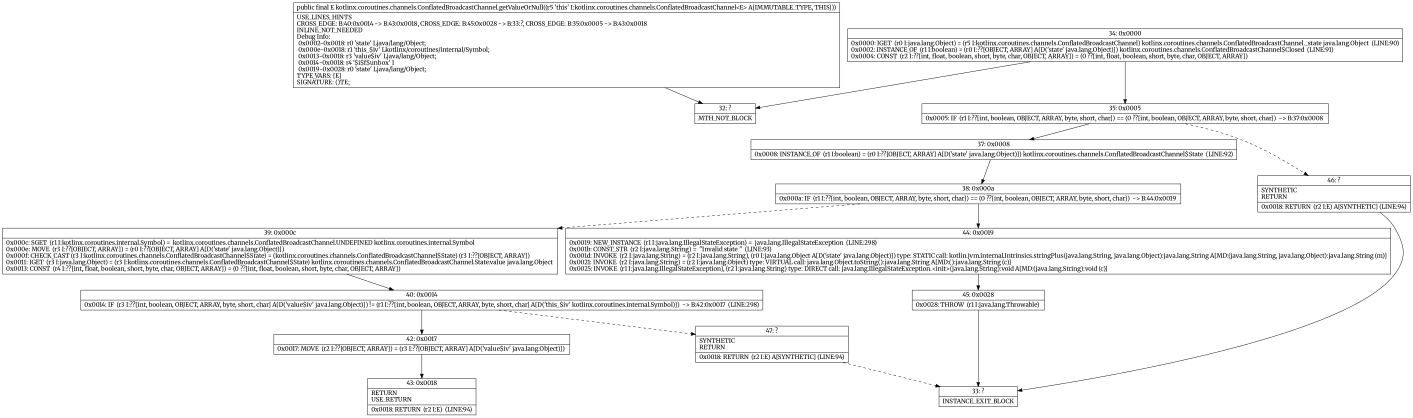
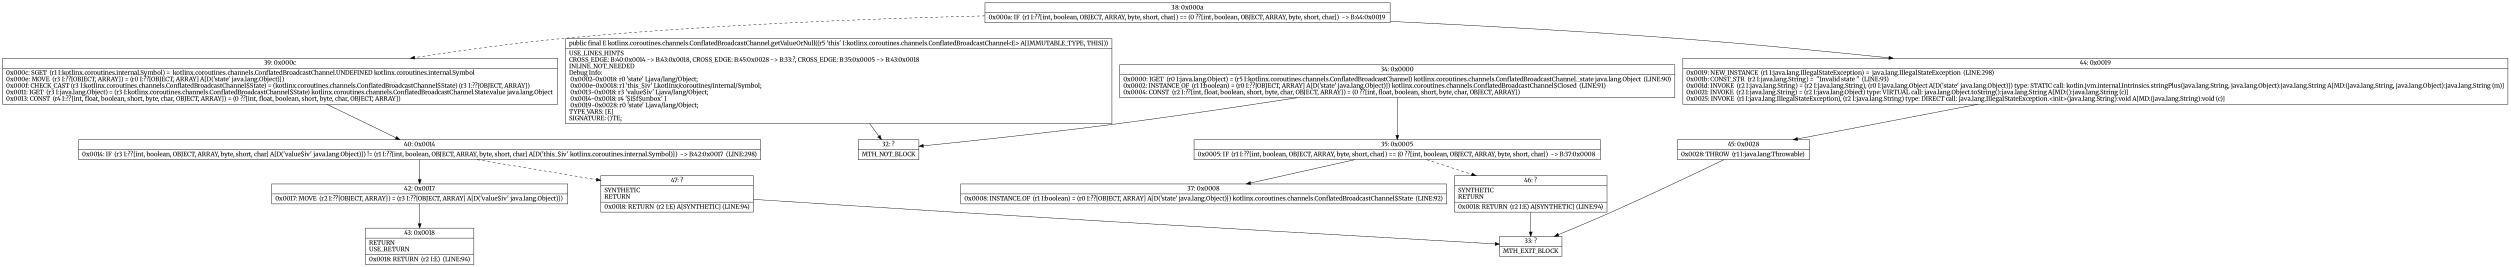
  digraph {
    fontname=Merriweather
    node [fontname=Merriweather shape=record]
    edge [fontname=Merriweather]
    n1 [label="{32\:\ ?|MTH_NOT_BLOCK\l}"]
    n2 [label="{34\:\ 0x0000|0x0000: IGET  (r0 I:java.lang.Object) = (r5 I:kotlinx.coroutines.channels.ConflatedBroadcastChannel) kotlinx.coroutines.channels.ConflatedBroadcastChannel._state java.lang.Object  (LINE:90)\l0x0002: INSTANCE_OF  (r1 I:boolean) = (r0 I:??[OBJECT, ARRAY] A[D('state' java.lang.Object)]) kotlinx.coroutines.channels.ConflatedBroadcastChannel$Closed  (LINE:91)\l0x0004: CONST  (r2 I:??[int, float, boolean, short, byte, char, OBJECT, ARRAY]) = (0 ??[int, float, boolean, short, byte, char, OBJECT, ARRAY]) \l}"]
    n3 [label="{35\:\ 0x0005|0x0005: IF  (r1 I:??[int, boolean, OBJECT, ARRAY, byte, short, char]) == (0 ??[int, boolean, OBJECT, ARRAY, byte, short, char])  \-\> B:37:0x0008 \l}"]
    n4 [label="{37\:\ 0x0008|0x0008: INSTANCE_OF  (r1 I:boolean) = (r0 I:??[OBJECT, ARRAY] A[D('state' java.lang.Object)]) kotlinx.coroutines.channels.ConflatedBroadcastChannel$State  (LINE:92)\l}"]
    n5 [label="{46\:\ ?|SYNTHETIC\lRETURN\l|0x0018: RETURN  (r2 I:E) A[SYNTHETIC] (LINE:94)\l}"]
    n6 [label="{38\:\ 0x000a|0x000a: IF  (r1 I:??[int, boolean, OBJECT, ARRAY, byte, short, char]) == (0 ??[int, boolean, OBJECT, ARRAY, byte, short, char])  \-\> B:44:0x0019 \l}"]
-   n7 [label="{33\:\ ?|INSTANCE_EXIT_BLOCK\l}"]
+   n7 [label="{33\:\ ?|MTH_EXIT_BLOCK\l}"]
    n8 [label="{39\:\ 0x000c|0x000c: SGET  (r1 I:kotlinx.coroutines.internal.Symbol) =  kotlinx.coroutines.channels.ConflatedBroadcastChannel.UNDEFINED kotlinx.coroutines.internal.Symbol \l0x000e: MOVE  (r3 I:??[OBJECT, ARRAY]) = (r0 I:??[OBJECT, ARRAY] A[D('state' java.lang.Object)]) \l0x000f: CHECK_CAST (r3 I:kotlinx.coroutines.channels.ConflatedBroadcastChannel$State) = (kotlinx.coroutines.channels.ConflatedBroadcastChannel$State) (r3 I:??[OBJECT, ARRAY]) \l0x0011: IGET  (r3 I:java.lang.Object) = (r3 I:kotlinx.coroutines.channels.ConflatedBroadcastChannel$State) kotlinx.coroutines.channels.ConflatedBroadcastChannel.State.value java.lang.Object \l0x0013: CONST  (r4 I:??[int, float, boolean, short, byte, char, OBJECT, ARRAY]) = (0 ??[int, float, boolean, short, byte, char, OBJECT, ARRAY]) \l}"]
    n9 [label="{44\:\ 0x0019|0x0019: NEW_INSTANCE  (r1 I:java.lang.IllegalStateException) =  java.lang.IllegalStateException  (LINE:298)\l0x001b: CONST_STR  (r2 I:java.lang.String) =  \"Invalid state \"  (LINE:93)\l0x001d: INVOKE  (r2 I:java.lang.String) = (r2 I:java.lang.String), (r0 I:java.lang.Object A[D('state' java.lang.Object)]) type: STATIC call: kotlin.jvm.internal.Intrinsics.stringPlus(java.lang.String, java.lang.Object):java.lang.String A[MD:(java.lang.String, java.lang.Object):java.lang.String (m)]\l0x0021: INVOKE  (r2 I:java.lang.String) = (r2 I:java.lang.Object) type: VIRTUAL call: java.lang.Object.toString():java.lang.String A[MD:():java.lang.String (c)]\l0x0025: INVOKE  (r1 I:java.lang.IllegalStateException), (r2 I:java.lang.String) type: DIRECT call: java.lang.IllegalStateException.\<init\>(java.lang.String):void A[MD:(java.lang.String):void (c)]\l}"]
    n10 [label="{40\:\ 0x0014|0x0014: IF  (r3 I:??[int, boolean, OBJECT, ARRAY, byte, short, char] A[D('value$iv' java.lang.Object)]) != (r1 I:??[int, boolean, OBJECT, ARRAY, byte, short, char] A[D('this_$iv' kotlinx.coroutines.internal.Symbol)])  \-\> B:42:0x0017  (LINE:298)\l}"]
    n11 [label="{45\:\ 0x0028|0x0028: THROW  (r1 I:java.lang.Throwable) \l}"]
    n12 [label="{42\:\ 0x0017|0x0017: MOVE  (r2 I:??[OBJECT, ARRAY]) = (r3 I:??[OBJECT, ARRAY] A[D('value$iv' java.lang.Object)]) \l}"]
    n13 [label="{47\:\ ?|SYNTHETIC\lRETURN\l|0x0018: RETURN  (r2 I:E) A[SYNTHETIC] (LINE:94)\l}"]
    n14 [label="{43\:\ 0x0018|RETURN\lUSE_RETURN\l|0x0018: RETURN  (r2 I:E)  (LINE:94)\l}"]
    n15 [label="{public final E kotlinx.coroutines.channels.ConflatedBroadcastChannel.getValueOrNull((r5 'this' I:kotlinx.coroutines.channels.ConflatedBroadcastChannel\<E\> A[IMMUTABLE_TYPE, THIS]))  | USE_LINES_HINTS\lCROSS_EDGE: B:40:0x0014 \-\> B:43:0x0018, CROSS_EDGE: B:45:0x0028 \-\> B:33:?, CROSS_EDGE: B:35:0x0005 \-\> B:43:0x0018\lINLINE_NOT_NEEDED\lDebug Info:\l  0x0002\-0x0018: r0 'state' Ljava\/lang\/Object;\l  0x000e\-0x0018: r1 'this_$iv' Lkotlinx\/coroutines\/internal\/Symbol;\l  0x0013\-0x0018: r3 'value$iv' Ljava\/lang\/Object;\l  0x0014\-0x0018: r4 '$i$f$unbox' I\l  0x0019\-0x0028: r0 'state' Ljava\/lang\/Object;\lTYPE_VARS: [E]\lSIGNATURE: ()TE;\l}"]
    n2 -> n1
    n2 -> n3
    n3 -> n4
    n3 -> n5 [style=dashed]
-   n4 -> n6
    n5 -> n7
    n6 -> n8 [style=dashed]
    n6 -> n9
    n8 -> n10
    n9 -> n11
    n10 -> n12
    n10 -> n13 [style=dashed]
    n11 -> n7
    n12 -> n14
-   n13 -> n7 [style=dashed]
+   n13 -> n7
    n15 -> n1
  }
